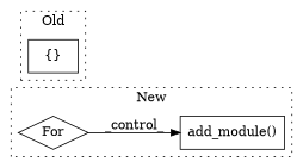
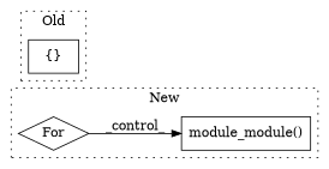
  digraph {
    rankdir=LR
    node [shape=box]
-   n1 [a=75 l="15,1" label="add_module()" s="1277,1317"]
+   n1 [a=75 l="15,1" label="module_module()" s="1277,1317"]
    n2 [a=107 l="4,10" label=For s="1109,1132" shape=diamond]
    n3 [a=59 l="1,0" label="{}" s="1150,1244"]
    subgraph cluster_1 {
      label=New
      style=dotted
      n1
      n2
    }
    subgraph cluster_2 {
      label=Old
      style=dotted
      n3
    }
    n2 -> n1 [label=_control_]
  }
